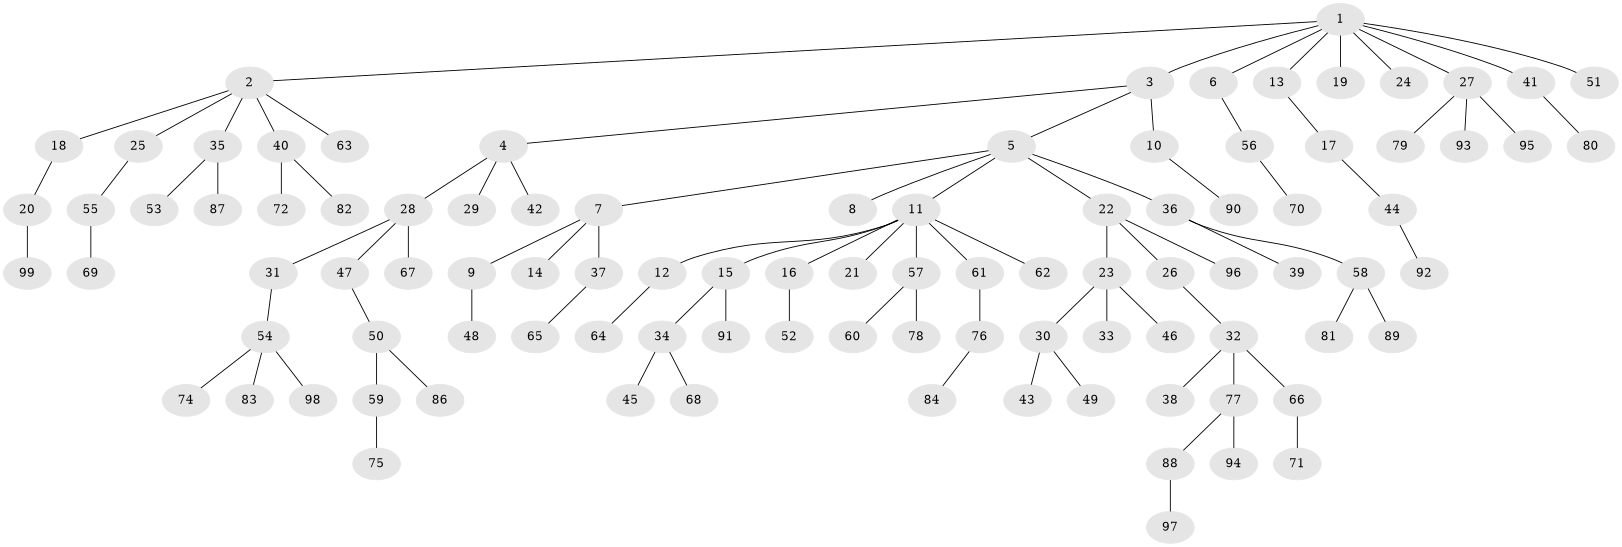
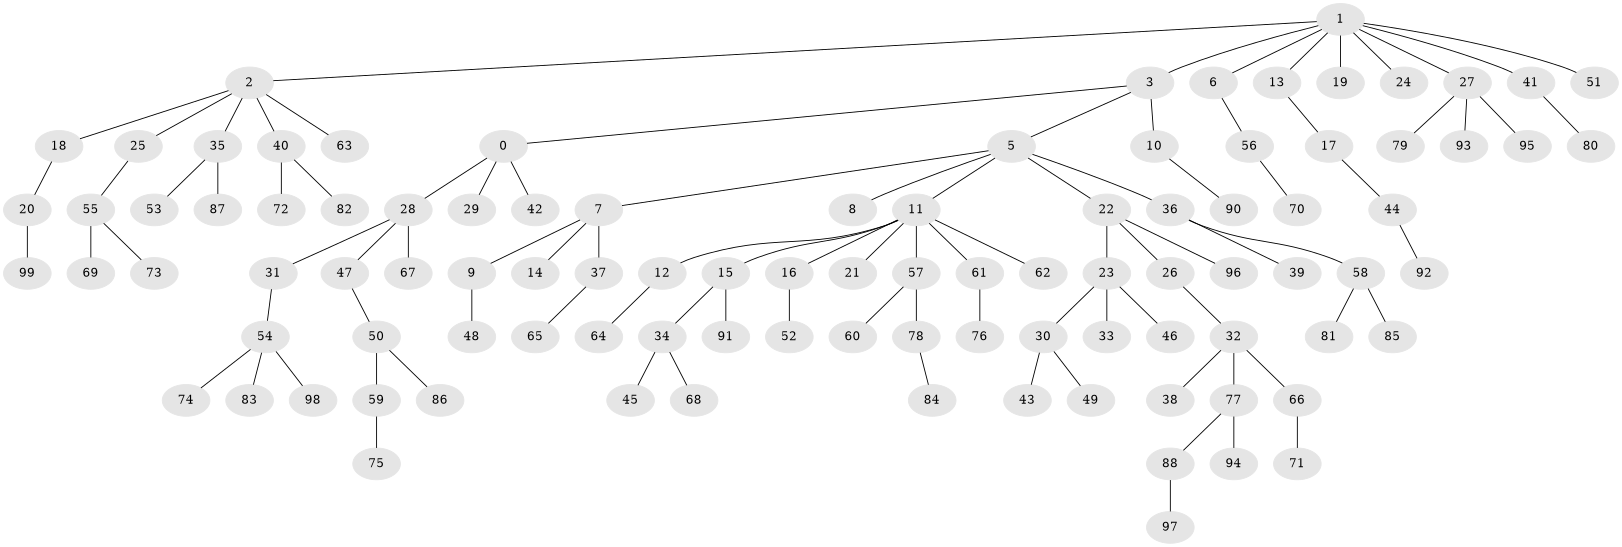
  graph {
    node [color=gray90 style=filled]
    1
    2
    3
    6
    13
    19
    24
    27
    41
    51
    18
    25
    35
    40
    63
-   4
+   4 [label=0]
    5
    10
    56
    17
    79
    93
    95
    80
    20
    55
    53
    87
    72
    82
    28
    29
    42
    7
    8
    11
    22
    36
    90
    31
    47
    67
    9
    14
    37
    12
    15
    16
    21
    57
    61
    62
    23
    26
    96
    39
    58
    70
    48
    65
    64
    34
    91
    52
    60
    78
    76
    44
    45
    68
    92
    n72 [label=99]
    30
    33
    46
    32
    43
    49
    69
+   73
    38
    77
    66
    54
    50
    74
    83
    98
    88
    94
    81
-   85 [label=89]
+   85
    71
    59
    86
    75
    84
    97
    1 -- 2
    1 -- 3
    1 -- 6
    1 -- 13
    1 -- 19
    1 -- 24
    1 -- 27
    1 -- 41
    1 -- 51
    2 -- 18
    2 -- 25
    2 -- 35
    2 -- 40
    2 -- 63
    3 -- 4
    3 -- 5
    3 -- 10
    6 -- 56
    13 -- 17
    27 -- 79
    27 -- 93
    27 -- 95
    41 -- 80
    18 -- 20
    25 -- 55
    35 -- 53
    35 -- 87
    40 -- 72
    40 -- 82
    4 -- 28
    4 -- 29
    4 -- 42
    5 -- 7
    5 -- 8
    5 -- 11
    5 -- 22
    5 -- 36
    10 -- 90
    56 -- 70
    17 -- 44
    20 -- n72
    55 -- 69
+   55 -- 73
    28 -- 31
    28 -- 47
    28 -- 67
    7 -- 9
    7 -- 14
    7 -- 37
    11 -- 12
    11 -- 15
    11 -- 16
    11 -- 21
    11 -- 57
    11 -- 61
    11 -- 62
    22 -- 23
    22 -- 26
    22 -- 96
    36 -- 39
    36 -- 58
    31 -- 54
    47 -- 50
    9 -- 48
    37 -- 65
    12 -- 64
    15 -- 34
    15 -- 91
    16 -- 52
    57 -- 60
    57 -- 78
    61 -- 76
    23 -- 30
    23 -- 33
    23 -- 46
    26 -- 32
    58 -- 81
    58 -- 85
    34 -- 45
    34 -- 68
-   76 -- 84
+   78 -- 84
    44 -- 92
    30 -- 43
    30 -- 49
    32 -- 38
    32 -- 77
    32 -- 66
    77 -- 88
    77 -- 94
    66 -- 71
    54 -- 74
    54 -- 83
    54 -- 98
    50 -- 59
    50 -- 86
    88 -- 97
    59 -- 75
  }
